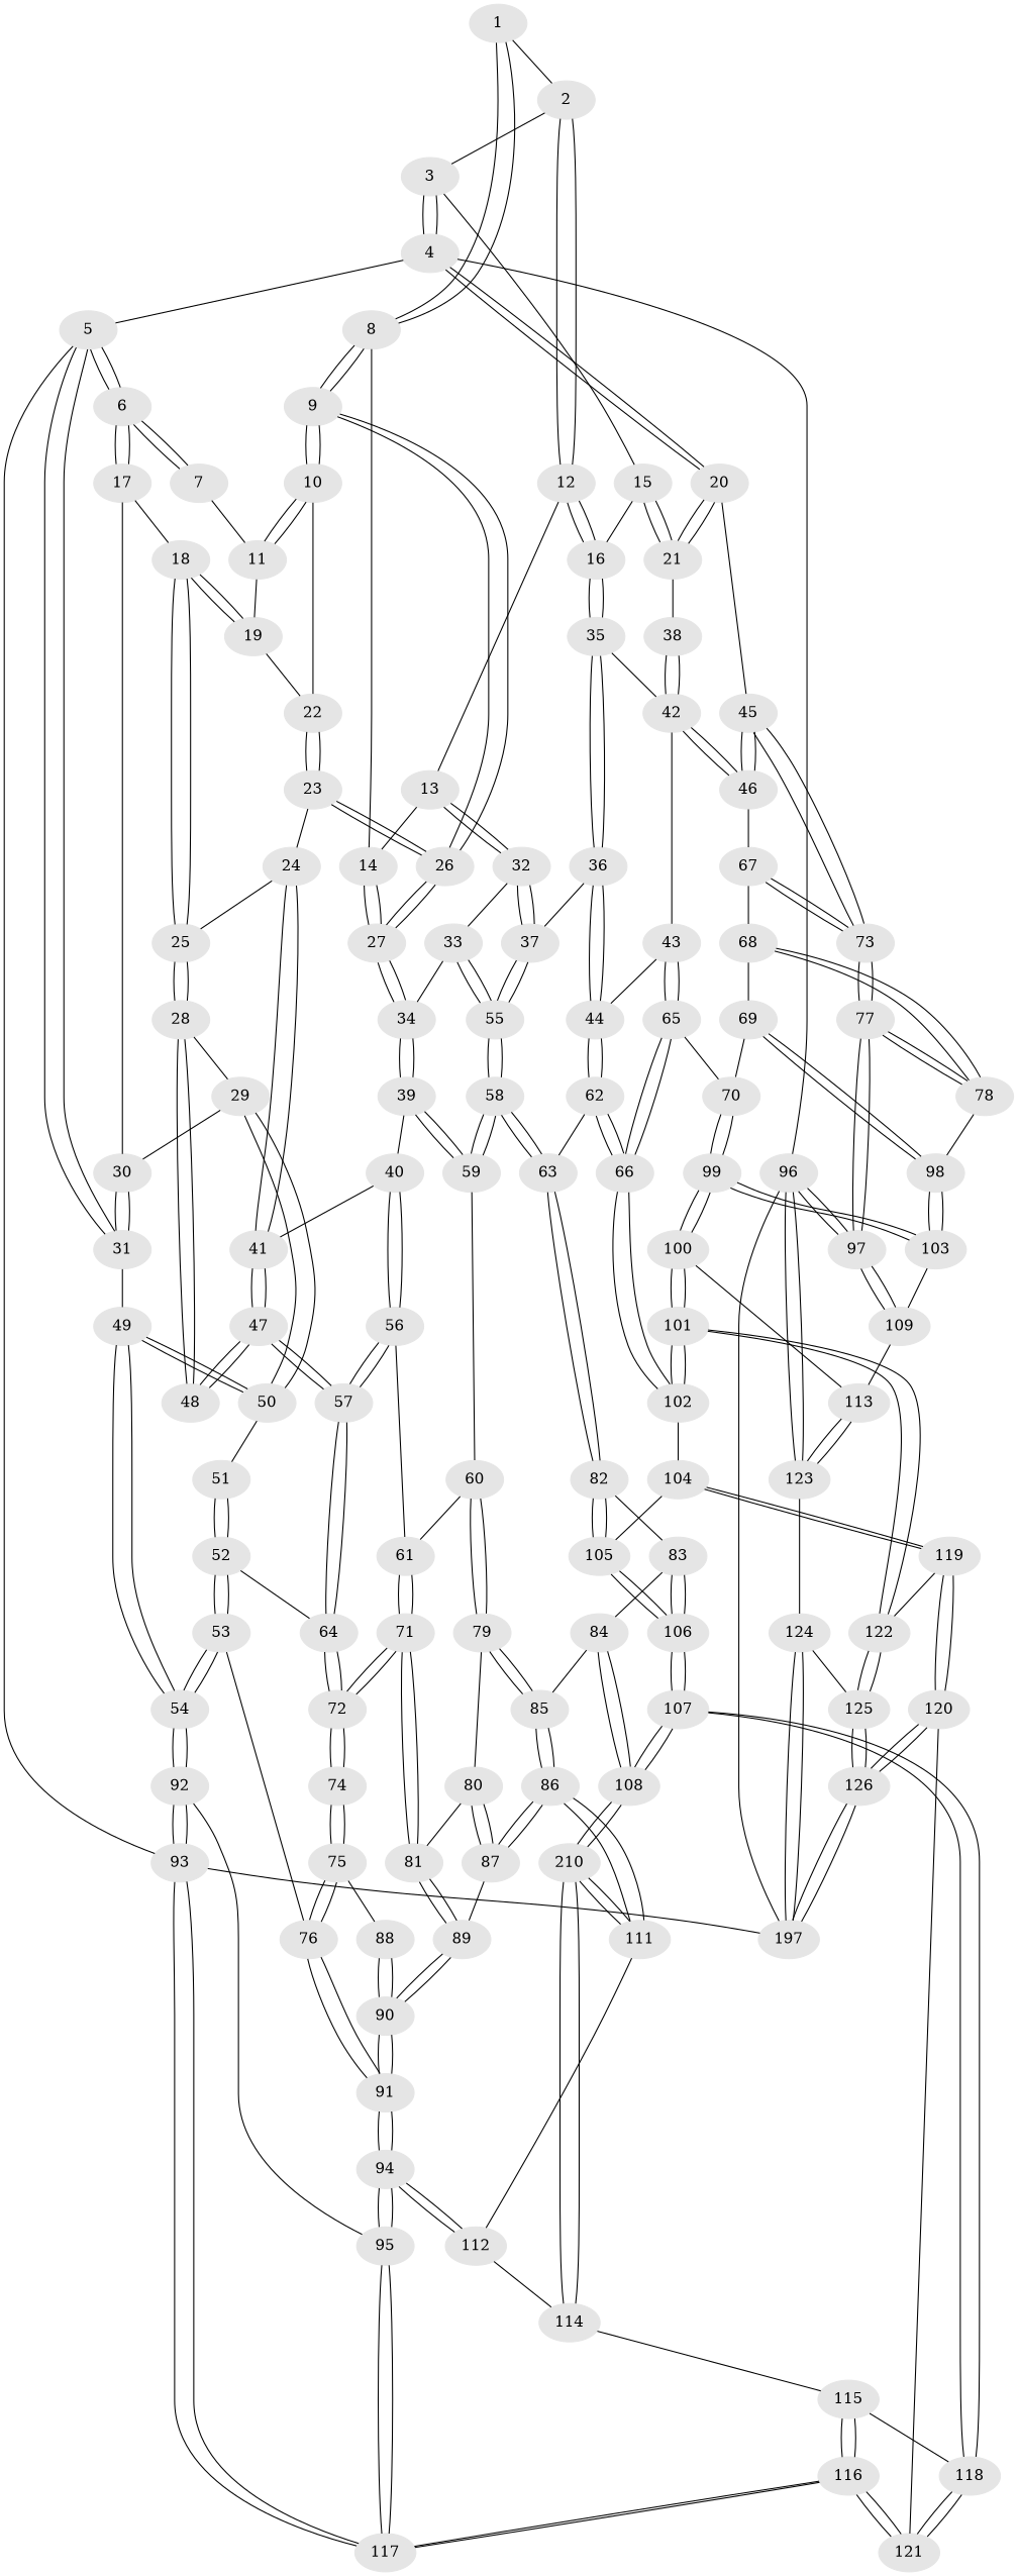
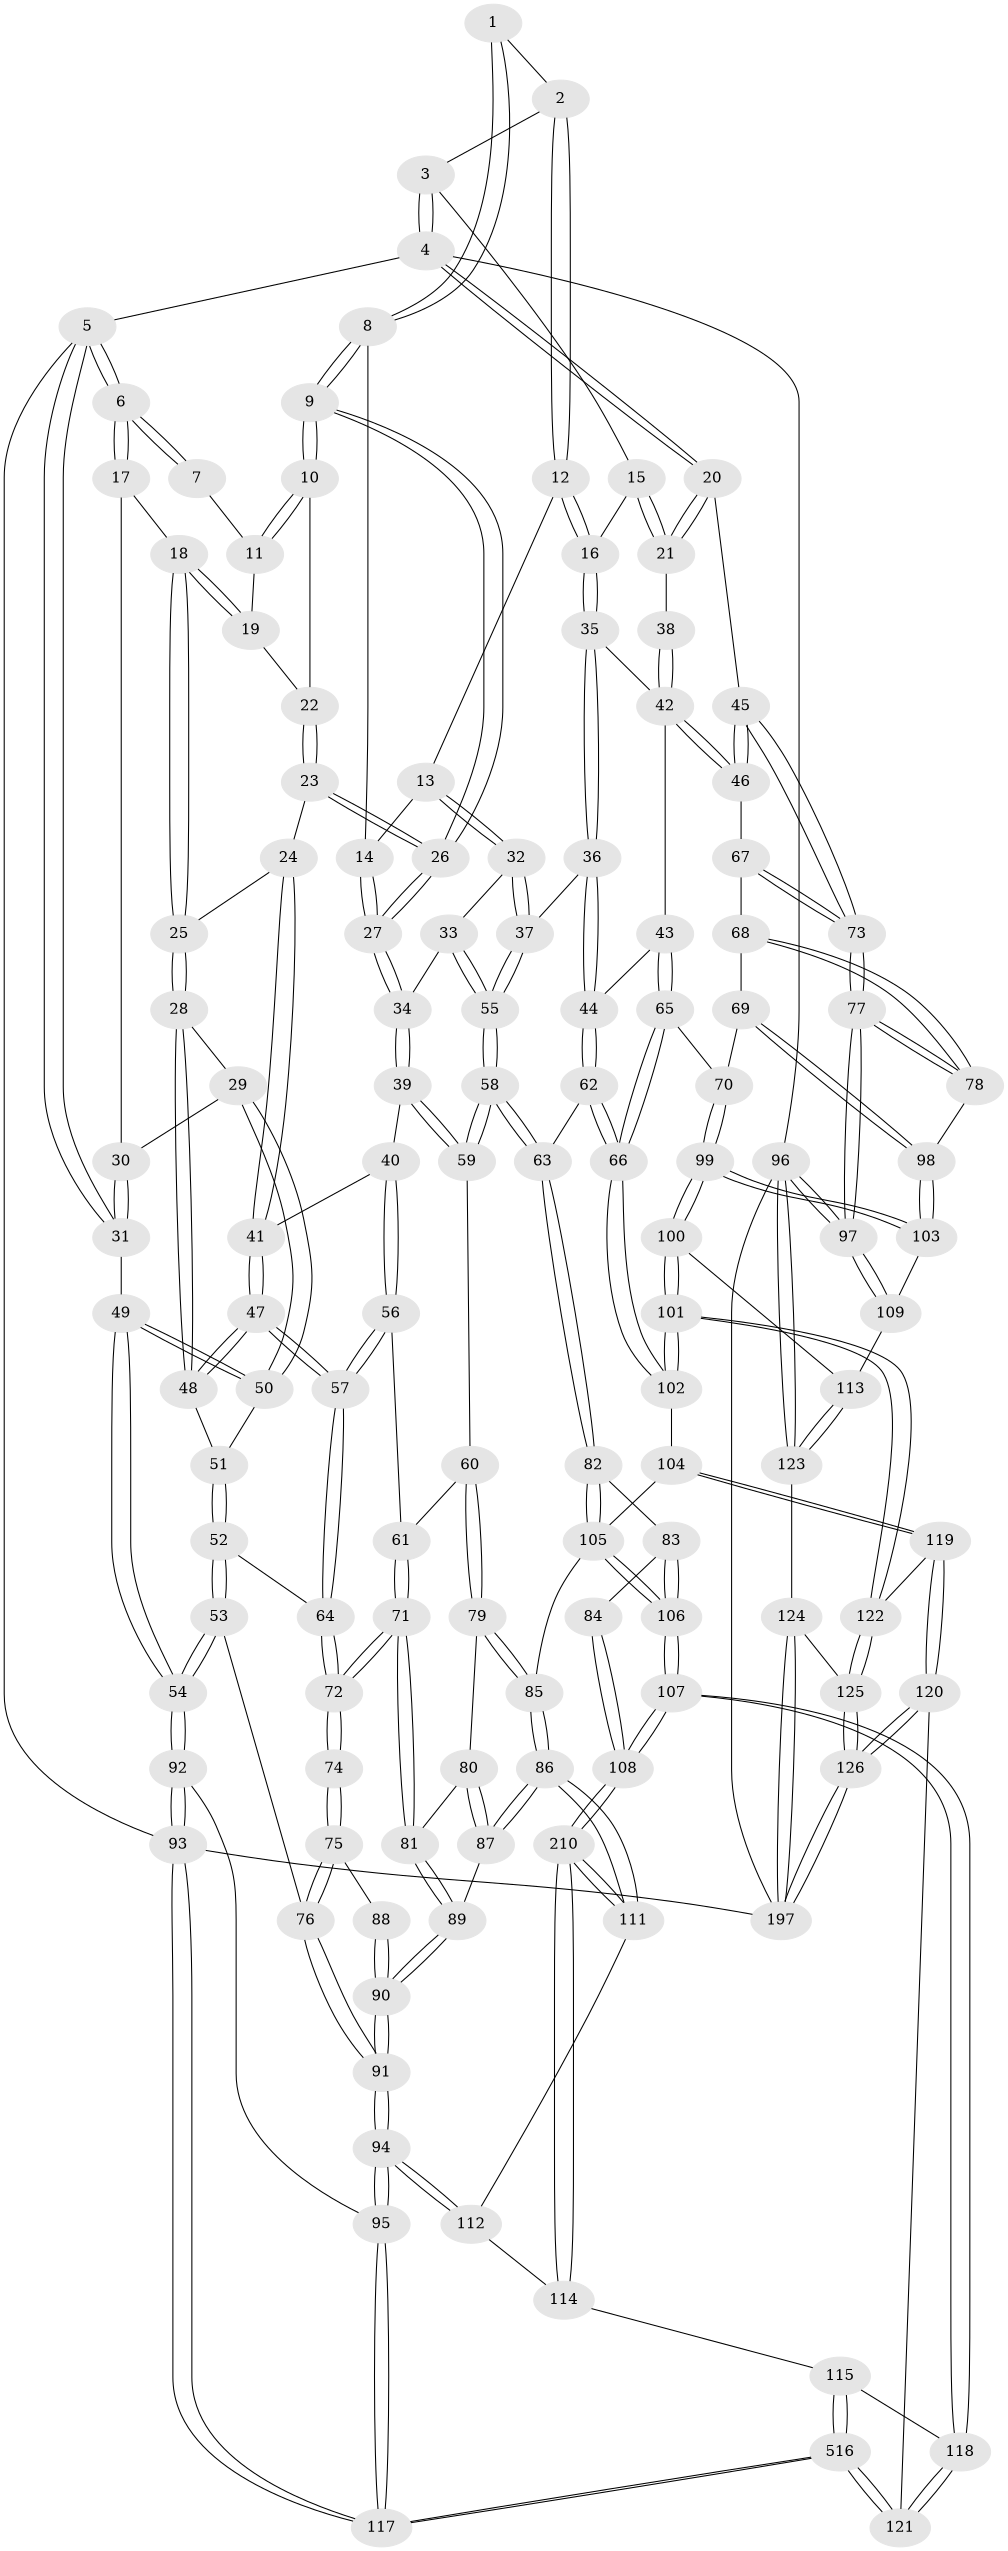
  graph {
    node [color=gray90 style=filled]
    1
    2
    8
    3
    12
    9
    14
    4
    15
    13
    16
    5
    20
    96
    21
    6
    31
    93
    45
    97
    n21 [label=197]
    123
    7
    17
    49
    117
    11
    18
    30
    19
    10
    26
    27
    22
    23
    32
    35
    33
    37
    34
    38
    36
    42
    25
    28
    46
    73
    24
    41
    47
    29
    48
    39
    50
    51
    54
    55
    58
    40
    59
    44
    62
    43
    56
    60
    57
    61
    65
    67
    66
    70
    63
    77
    68
    64
    52
    92
    53
    76
    72
    91
    95
    71
    82
    79
    80
    85
    81
    102
    83
    105
    74
    99
    104
    69
    78
    98
    103
    100
    89
    75
    88
    90
    94
    109
    87
    86
    84
    106
    108
    107
    n112 [label=210]
    111
    112
    114
    124
    113
    101
    122
    125
    119
    120
    118
    121
    115
-   116
+   116 [label=516]
    126
    1 -- 2
    1 -- 8
    1 -- 8
    2 -- 3
    2 -- 12
    2 -- 12
    8 -- 9
    8 -- 9
    8 -- 14
    3 -- 4
    3 -- 4
    3 -- 15
    12 -- 13
    12 -- 16
    12 -- 16
    9 -- 10
    9 -- 10
    9 -- 26
    9 -- 26
    14 -- 27
    14 -- 27
    4 -- 5
    4 -- 20
    4 -- 20
    4 -- 96
    15 -- 16
    15 -- 21
    15 -- 21
    13 -- 14
    13 -- 32
    13 -- 32
    16 -- 35
    16 -- 35
    5 -- 6
    5 -- 6
    5 -- 31
    5 -- 31
    5 -- 93
    20 -- 21
    20 -- 21
    20 -- 45
    96 -- 97
    96 -- 97
    96 -- n21
    96 -- 123
    96 -- 123
    21 -- 38
    6 -- 7
    6 -- 7
    6 -- 17
    6 -- 17
    31 -- 49
    93 -- n21
    93 -- 117
    93 -- 117
    45 -- 46
    45 -- 46
    45 -- 73
    45 -- 73
    97 -- 109
    97 -- 109
    123 -- 124
    7 -- 11
    17 -- 18
    17 -- 30
    49 -- 50
    49 -- 50
    49 -- 54
    49 -- 54
    11 -- 19
    18 -- 19
    18 -- 19
    18 -- 25
    18 -- 25
    30 -- 31
    30 -- 31
    19 -- 22
    10 -- 11
    10 -- 11
    10 -- 22
    26 -- 27
    26 -- 27
    27 -- 34
    27 -- 34
    22 -- 23
    22 -- 23
    23 -- 26
    23 -- 26
    23 -- 24
    32 -- 33
    32 -- 37
    32 -- 37
    35 -- 36
    35 -- 36
    35 -- 42
    33 -- 34
    33 -- 55
    33 -- 55
    37 -- 55
    37 -- 55
    34 -- 39
    34 -- 39
    38 -- 42
    38 -- 42
    36 -- 37
    36 -- 44
    36 -- 44
    42 -- 46
    42 -- 46
    42 -- 43
    25 -- 28
    25 -- 28
    28 -- 29
    28 -- 48
    28 -- 48
    46 -- 67
    73 -- 77
    73 -- 77
    24 -- 25
    24 -- 41
    24 -- 41
    41 -- 47
    41 -- 47
    47 -- 48
    47 -- 48
    47 -- 57
    47 -- 57
    29 -- 30
    29 -- 50
    29 -- 50
+   48 -- 51
    39 -- 40
    39 -- 59
    39 -- 59
    50 -- 51
    51 -- 52
    51 -- 52
    54 -- 92
    54 -- 92
    55 -- 58
    55 -- 58
    58 -- 59
    58 -- 59
    58 -- 63
    58 -- 63
    40 -- 41
    40 -- 56
    40 -- 56
    59 -- 60
    44 -- 62
    44 -- 62
    62 -- 66
    62 -- 66
    62 -- 63
    43 -- 44
    43 -- 65
    43 -- 65
    56 -- 57
    56 -- 57
    56 -- 61
    60 -- 61
    60 -- 79
    60 -- 79
    57 -- 64
    57 -- 64
    61 -- 71
    61 -- 71
    65 -- 66
    65 -- 66
    65 -- 70
    67 -- 73
    67 -- 73
    67 -- 68
    66 -- 102
    66 -- 102
    70 -- 99
    70 -- 99
    63 -- 82
    63 -- 82
    77 -- 97
    77 -- 97
    77 -- 78
    77 -- 78
    68 -- 69
    68 -- 78
    68 -- 78
    64 -- 72
    64 -- 72
    52 -- 64
    52 -- 53
    52 -- 53
    92 -- 93
    92 -- 93
    92 -- 95
    53 -- 54
    53 -- 54
    53 -- 76
    76 -- 91
    76 -- 91
    72 -- 74
    72 -- 74
    91 -- 94
    91 -- 94
    95 -- 117
    95 -- 117
    71 -- 72
    71 -- 72
    71 -- 81
    71 -- 81
    82 -- 83
    82 -- 105
    82 -- 105
    79 -- 80
    79 -- 85
    79 -- 85
    80 -- 81
    80 -- 87
    80 -- 87
    85 -- 86
    85 -- 86
    81 -- 89
    81 -- 89
    102 -- 104
    83 -- 84
    83 -- 106
    83 -- 106
    105 -- 106
    105 -- 106
    74 -- 75
    74 -- 75
    99 -- 103
    99 -- 103
    99 -- 100
    99 -- 100
    104 -- 105
    104 -- 119
    104 -- 119
    69 -- 70
    69 -- 98
    69 -- 98
    78 -- 98
    98 -- 103
    98 -- 103
    103 -- 109
    100 -- 113
    100 -- 101
    100 -- 101
    89 -- 90
    89 -- 90
    75 -- 76
    75 -- 76
    75 -- 88
    88 -- 90
    88 -- 90
    90 -- 91
    90 -- 91
    94 -- 95
    94 -- 95
    94 -- 112
    94 -- 112
    109 -- 113
    87 -- 89
    86 -- 87
    86 -- 87
    86 -- 111
    86 -- 111
-   84 -- 85
+   105 -- 85
    84 -- 108
    84 -- 108
    106 -- 107
    106 -- 107
    108 -- n112
    108 -- n112
    107 -- 108
    107 -- 108
    107 -- 118
    107 -- 118
    n112 -- 111
    n112 -- 111
    n112 -- 114
    n112 -- 114
    111 -- 112
    112 -- 114
    114 -- 115
    124 -- n21
    124 -- n21
    124 -- 125
    113 -- 123
    113 -- 123
    101 -- 102
    101 -- 102
    101 -- 122
    101 -- 122
    122 -- 125
    122 -- 125
    125 -- 126
    125 -- 126
    119 -- 122
    119 -- 120
    119 -- 120
    120 -- 121
    120 -- 126
    120 -- 126
    118 -- 121
    118 -- 121
    115 -- 118
    115 -- 116
    115 -- 116
    116 -- 117
    116 -- 117
    116 -- 121
    116 -- 121
    126 -- n21
    126 -- n21
  }
